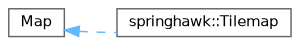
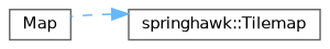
  digraph {
    rankdir=LR
    node [color=grey40 fillcolor=white fontname=Helvetica fontsize=10 shape=box style=filled]
    n1 [height=0.2 label=Map width=0.4]
    n2 [height=0.2 label="springhawk::Tilemap" width=0.4]
-   n1 -> n2 [color=steelblue1 dir=back fontname=Helvetica fontsize=10 labelfontname=Helvetica labelfontsize=10 style=dashed]
+   n2 -> n1 [color=steelblue1 dir=back fontname=Helvetica fontsize=10 labelfontname=Helvetica labelfontsize=10 style=dashed]
  }
